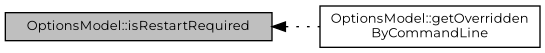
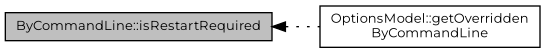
  digraph {
    rankdir=LR
    fontname=Montserrat
    node [color=black fontname=Montserrat fontsize=10 shape=record style=filled]
-   n1 [fillcolor=grey75 fontcolor=black height=0.2 label="OptionsModel::isRestartRequired" width=0.4]
+   n1 [fillcolor=grey75 fontcolor=black height=0.2 label="ByCommandLine::isRestartRequired" width=0.4]
    n2 [fillcolor=white height=0.2 label="OptionsModel::getOverridden\lByCommandLine" width=0.4]
    n1 -> n2 [color=black dir=back fontname=Montserrat fontsize=10 labelfontname=Helvetica labelfontsize=10 style=dotted]
  }
